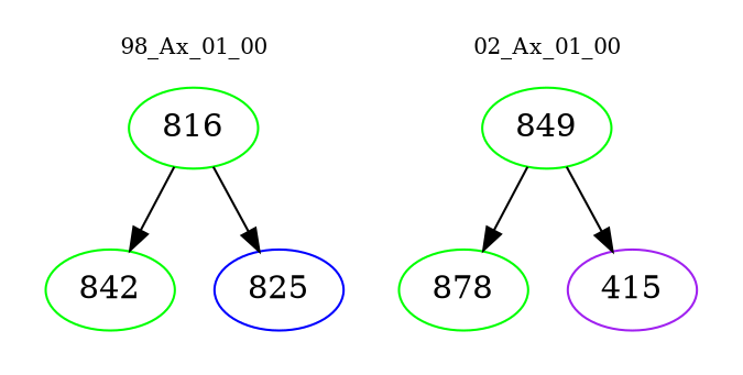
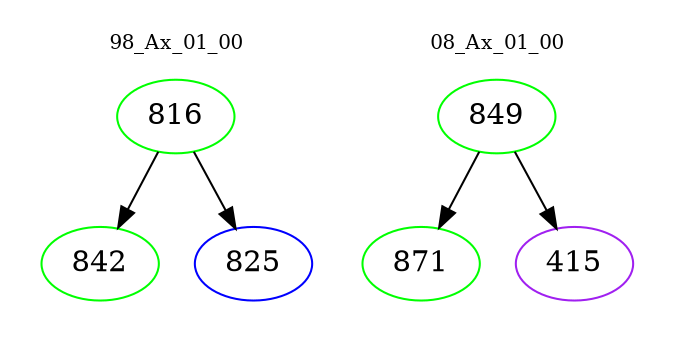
  digraph {
    node [color=green]
    edge [color=black]
    n1 [label=816]
    n2 [label=842]
    n3 [color=blue label=825]
    n4 [label=849]
-   n5 [label=878]
+   n5 [label=871]
    n6 [color=purple label=415]
    subgraph cluster_1 {
      color=white
      fontsize=10
      label="98_Ax_01_00"
      n1
      n2
      n3
    }
    subgraph cluster_2 {
      color=white
      fontsize=10
-     label="02_Ax_01_00"
+     label="08_Ax_01_00"
      n4
      n5
      n6
    }
    n1 -> n2
    n1 -> n3
    n4 -> n5
    n4 -> n6
  }
